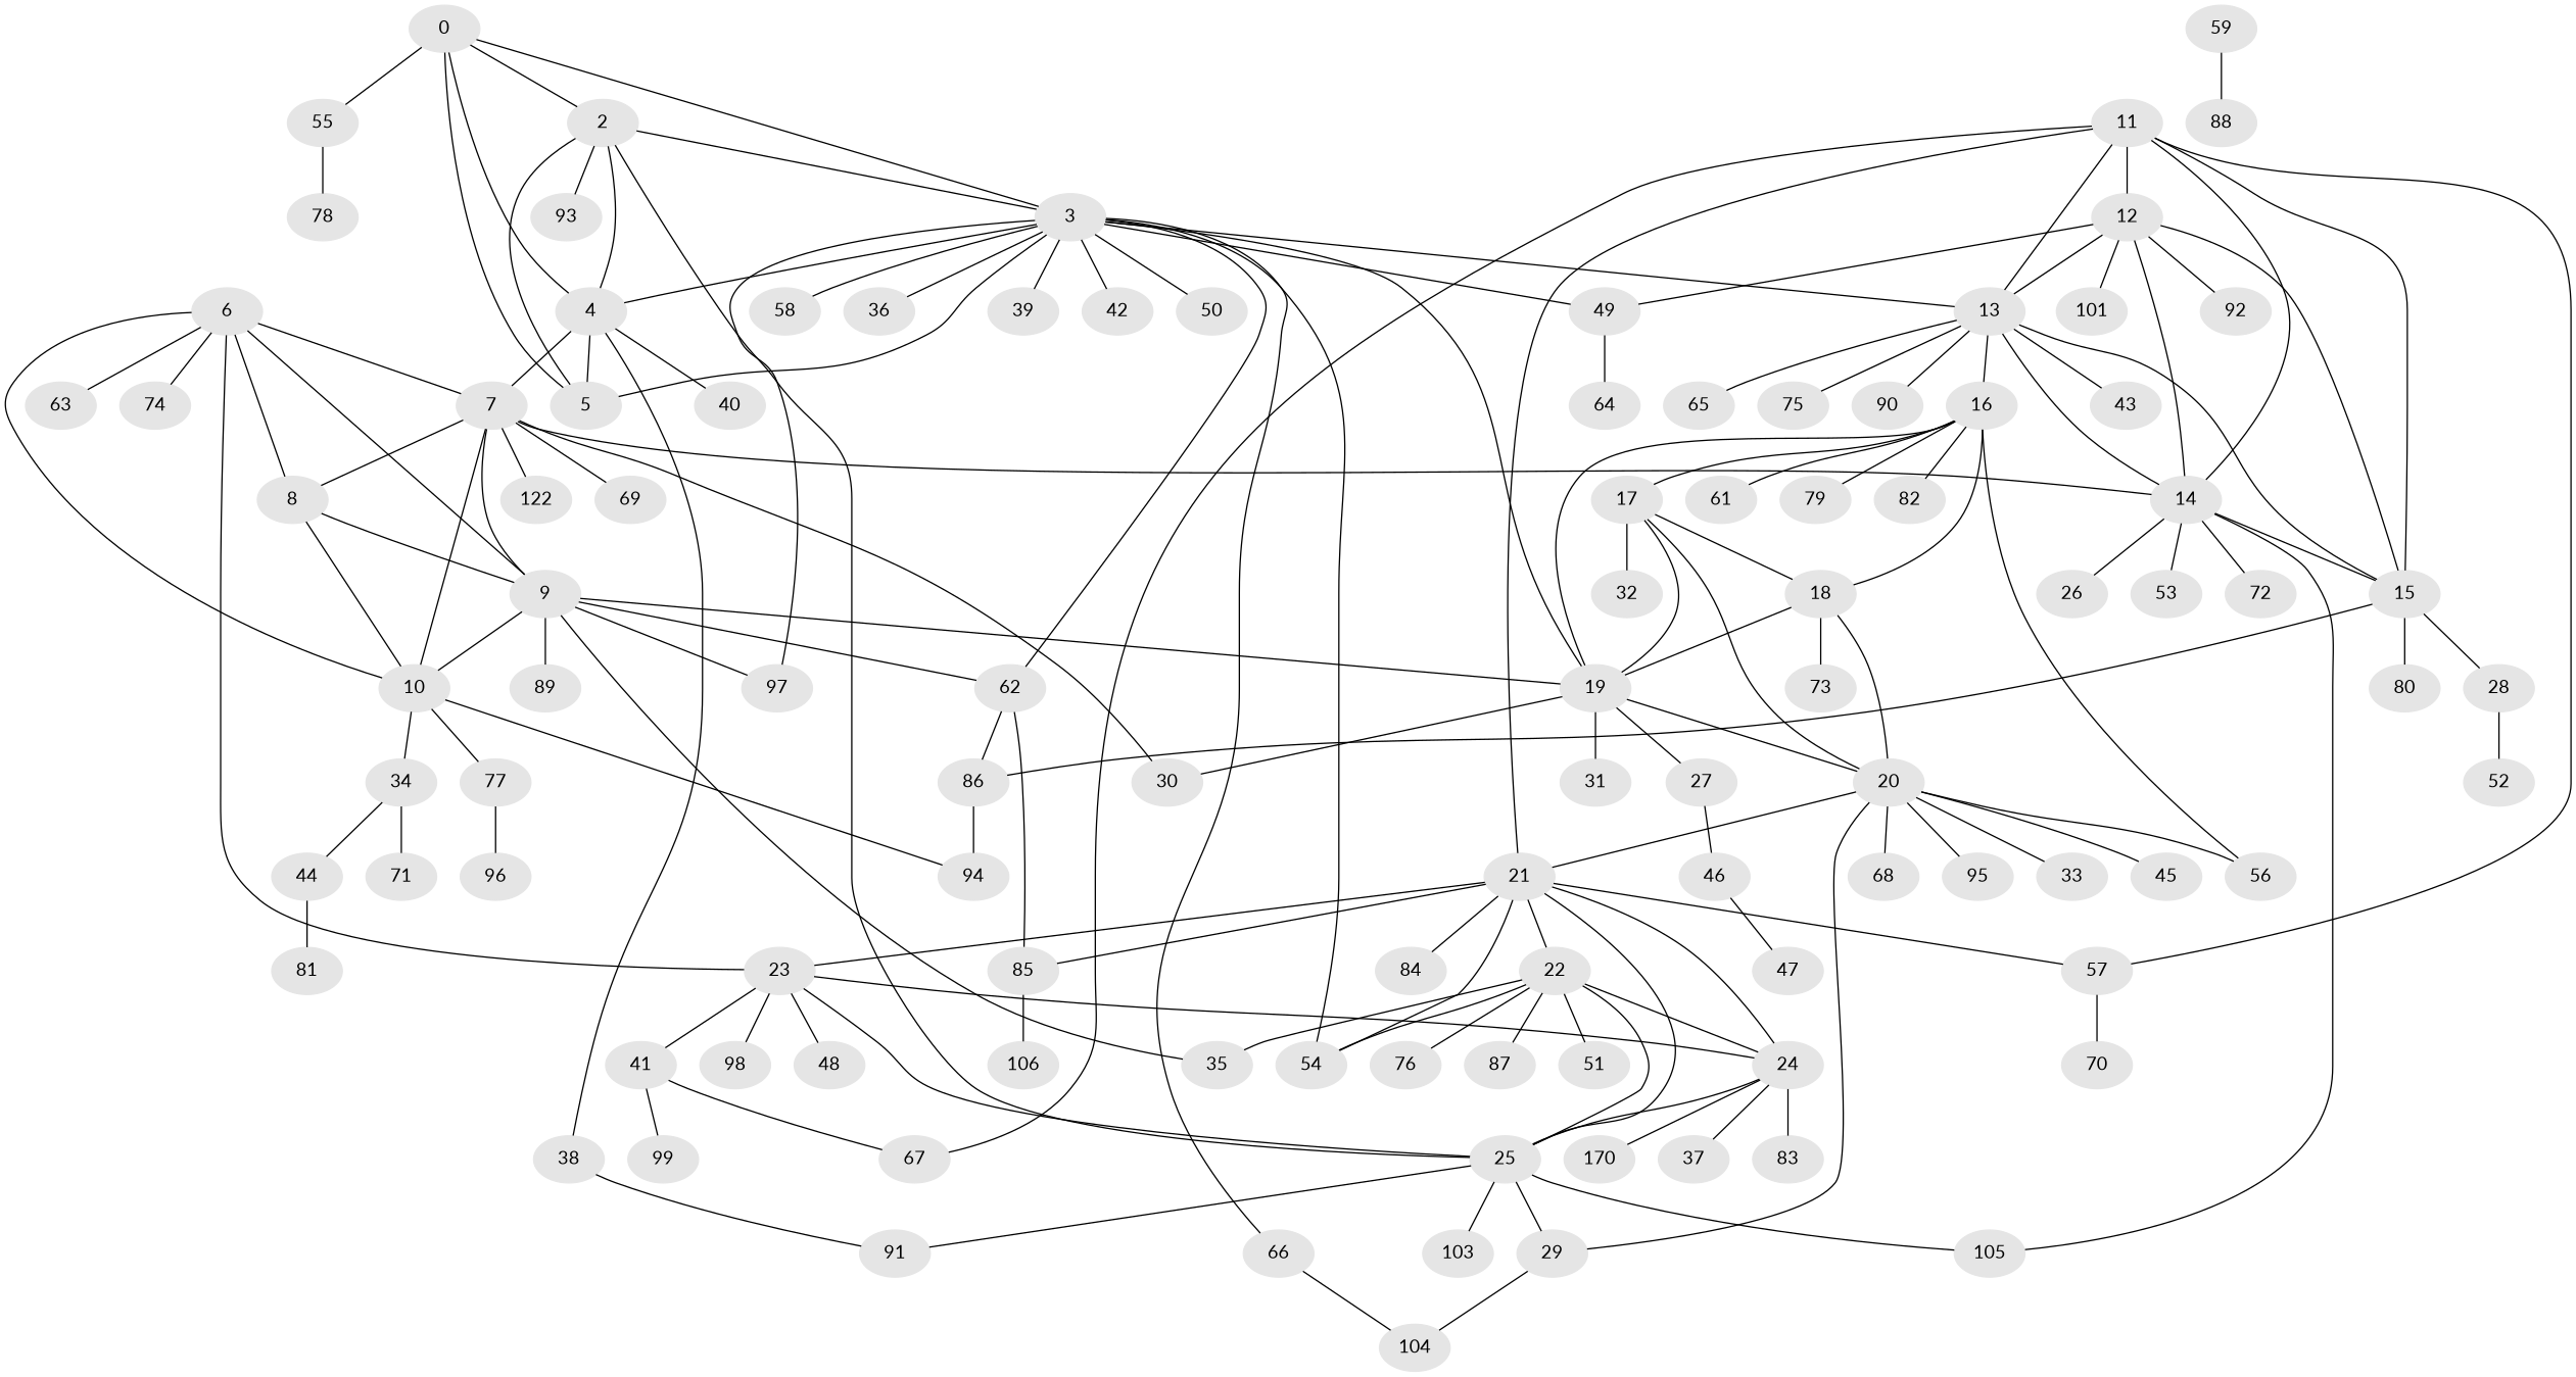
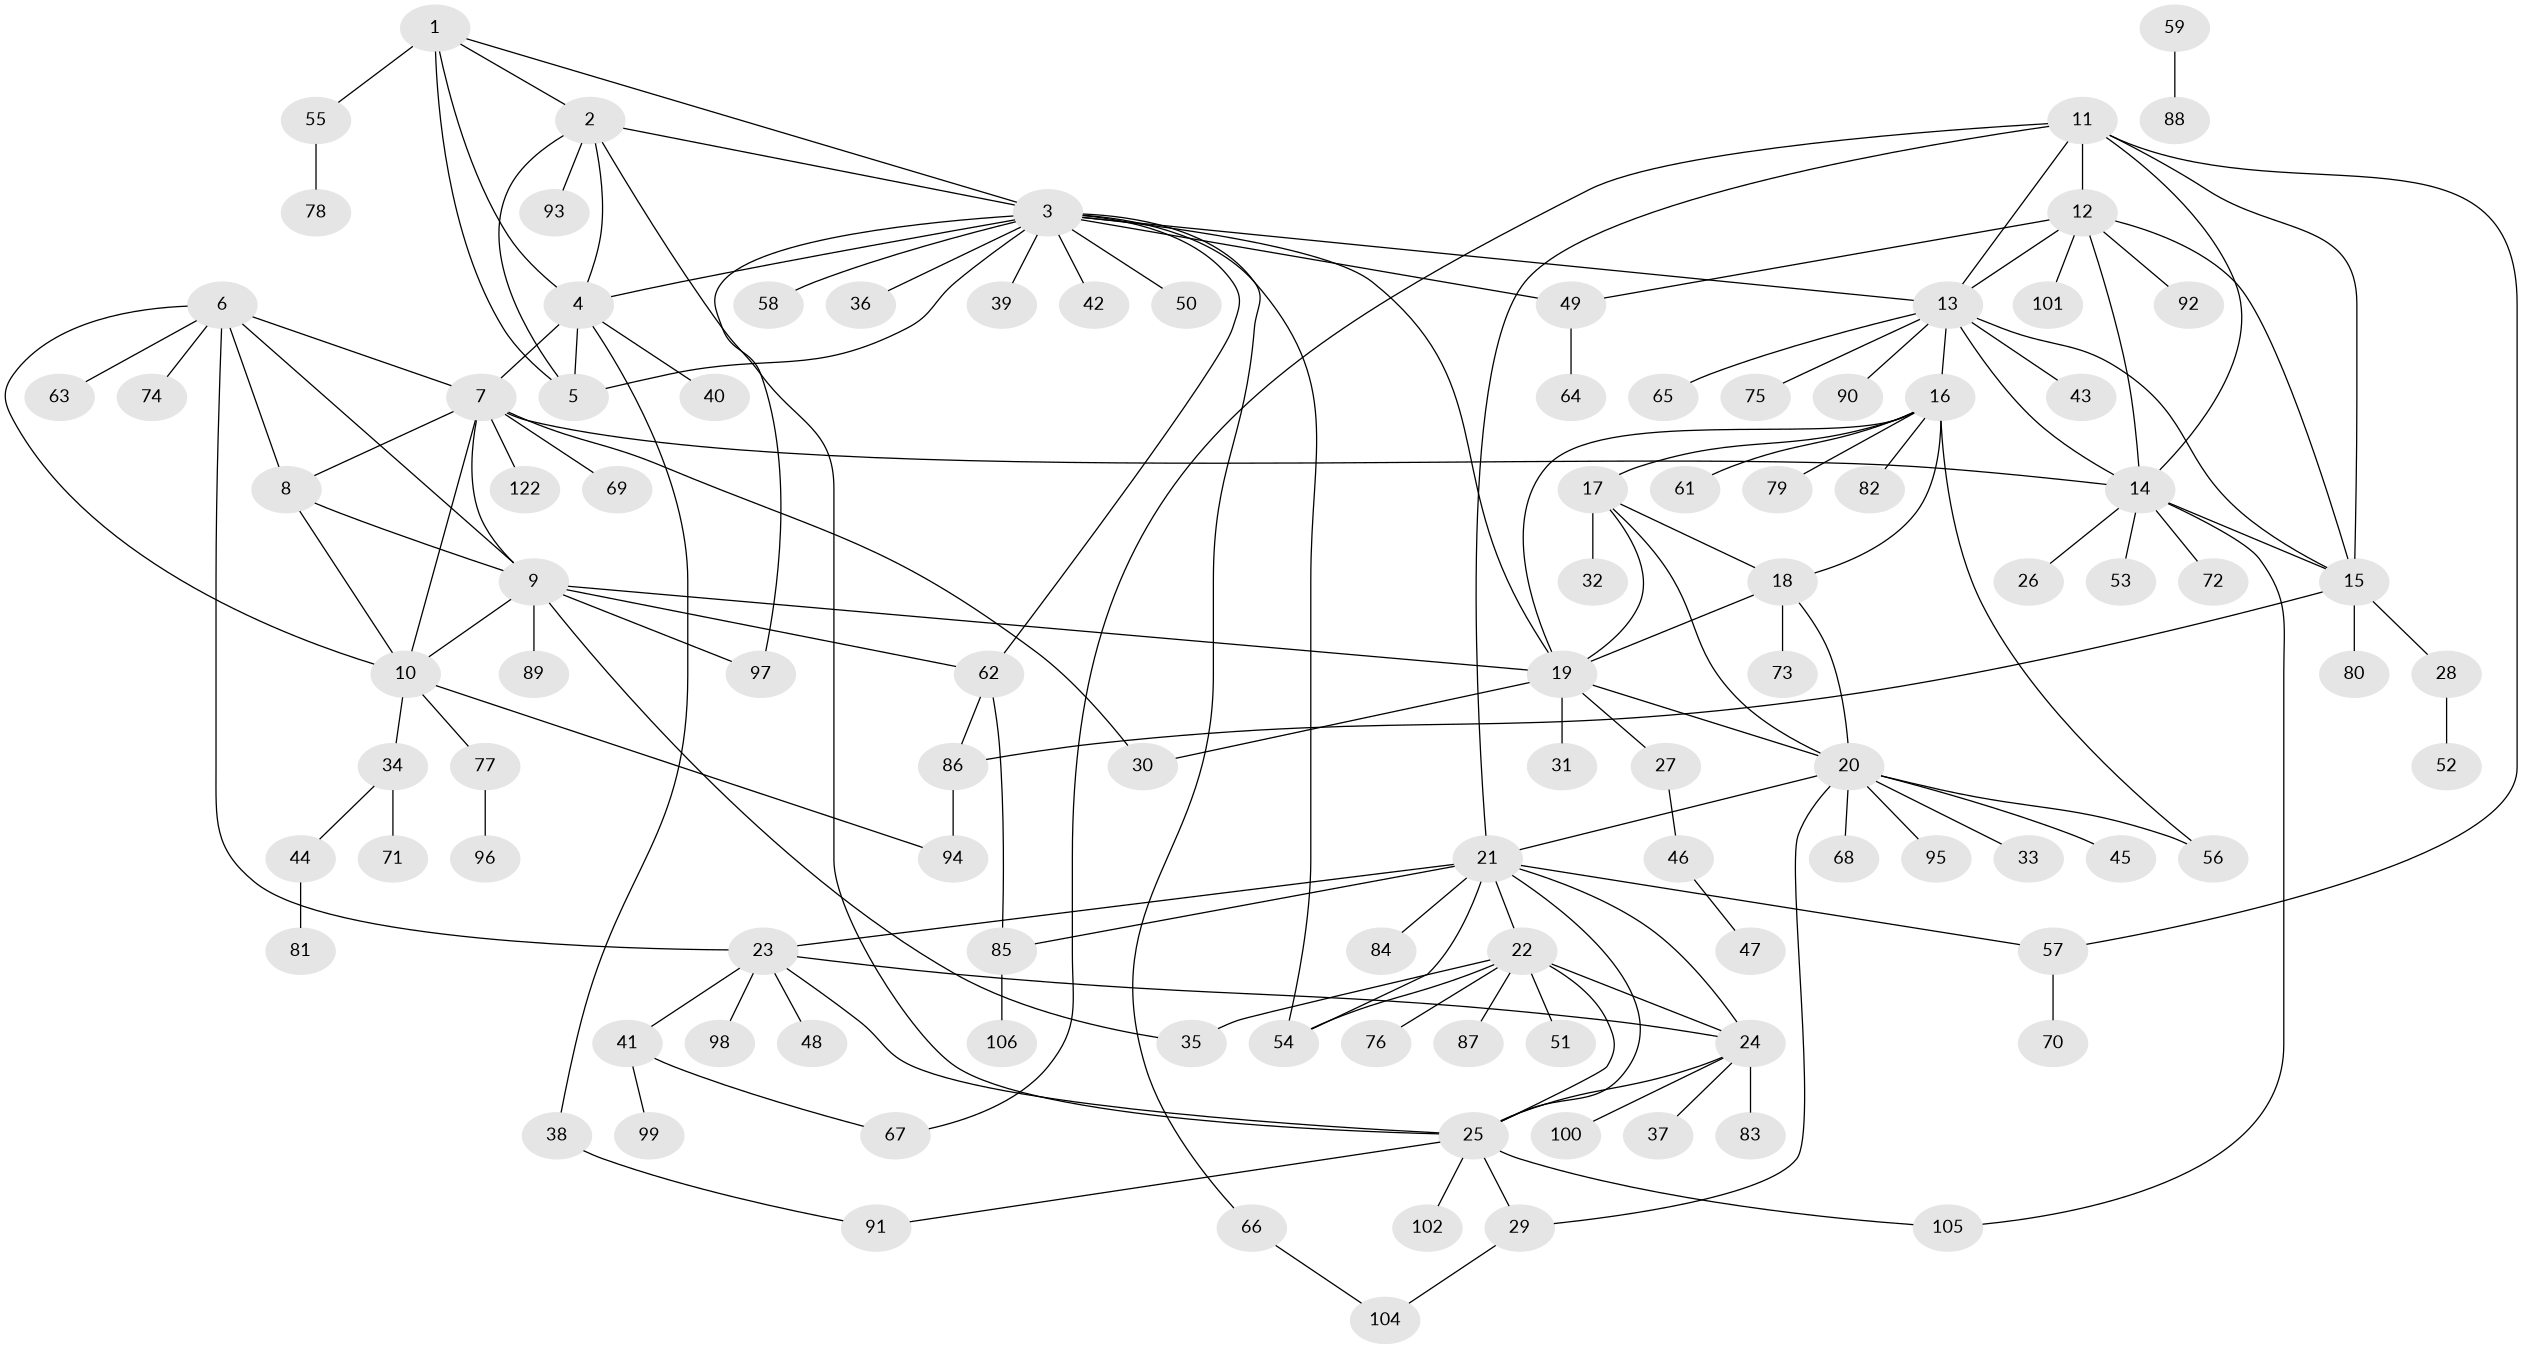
  graph {
    fontname=Lato
    node [color=gray90 fontname=Lato style=filled]
    edge [fontname=Lato]
-   1 [label=0]
+   1
    2
    3
    4
    5
    55
    25
    93
    13
    19
    36
    39
    42
    49
    50
    54
    58
    62
    66
    97
    7
    38
    40
    78
    105
    29
    91
-   103
+   103 [label=102]
    14
    15
    16
    43
    65
    75
    90
    30
    20
    27
    31
    64
    86
    85
    104
    8
    9
    10
    69
    n48 [label=122]
    6
    23
    63
    74
    35
    89
    34
    77
    94
    24
    41
    48
    98
    26
    53
    72
    59
    88
    44
    71
    96
    11
    12
    21
    57
    67
    92
    101
    28
    80
    22
    84
    70
    17
    18
    61
    79
    82
    56
    52
    32
    73
    33
    45
    68
    95
    46
    51
    76
    87
    37
    83
-   100 [label=170]
+   100
    106
    99
    47
    81
    1 -- 2
    1 -- 3
    1 -- 4
    1 -- 5
    1 -- 55
    2 -- 3
    2 -- 4
    2 -- 5
    2 -- 25
    2 -- 93
    3 -- 4
    3 -- 5
    3 -- 13
    3 -- 19
    3 -- 36
    3 -- 39
    3 -- 42
    3 -- 49
    3 -- 50
    3 -- 54
    3 -- 58
    3 -- 62
    3 -- 66
    3 -- 97
    4 -- 5
    4 -- 7
    4 -- 38
    4 -- 40
    55 -- 78
    25 -- 105
    25 -- 29
    25 -- 91
    25 -- 103
    13 -- 14
    13 -- 15
    13 -- 16
    13 -- 43
    13 -- 65
    13 -- 75
    13 -- 90
    19 -- 30
    19 -- 20
    19 -- 27
    19 -- 31
    49 -- 64
    62 -- 86
    62 -- 85
    66 -- 104
    7 -- 14
    7 -- 30
    7 -- 8
    7 -- 9
    7 -- 10
    7 -- 69
    7 -- n48
    38 -- 91
    29 -- 104
    14 -- 105
    14 -- 15
    14 -- 26
    14 -- 53
    14 -- 72
    15 -- 86
    15 -- 28
    15 -- 80
    16 -- 19
    16 -- 17
    16 -- 18
    16 -- 61
    16 -- 79
    16 -- 82
    16 -- 56
    20 -- 29
    20 -- 21
    20 -- 56
    20 -- 33
    20 -- 45
    20 -- 68
    20 -- 95
    27 -- 46
    86 -- 94
    85 -- 106
    8 -- 9
    8 -- 10
    9 -- 19
    9 -- 62
    9 -- 97
    9 -- 10
    9 -- 35
    9 -- 89
    10 -- 34
    10 -- 77
    10 -- 94
    6 -- 7
    6 -- 8
    6 -- 9
    6 -- 10
    6 -- 23
    6 -- 63
    6 -- 74
    23 -- 25
    23 -- 24
    23 -- 41
    23 -- 48
    23 -- 98
    34 -- 44
    34 -- 71
    77 -- 96
    24 -- 25
    24 -- 37
    24 -- 83
    24 -- 100
    41 -- 67
    41 -- 99
    59 -- 88
    44 -- 81
    11 -- 13
    11 -- 14
    11 -- 15
    11 -- 12
    11 -- 21
    11 -- 57
    11 -- 67
    12 -- 13
    12 -- 49
    12 -- 14
    12 -- 15
    12 -- 92
    12 -- 101
    21 -- 25
    21 -- 54
    21 -- 85
    21 -- 23
    21 -- 24
    21 -- 57
    21 -- 22
    21 -- 84
    57 -- 70
    28 -- 52
    22 -- 25
    22 -- 54
    22 -- 35
    22 -- 24
    22 -- 51
    22 -- 76
    22 -- 87
    17 -- 19
    17 -- 20
    17 -- 18
    17 -- 32
    18 -- 19
    18 -- 20
    18 -- 73
    46 -- 47
  }
